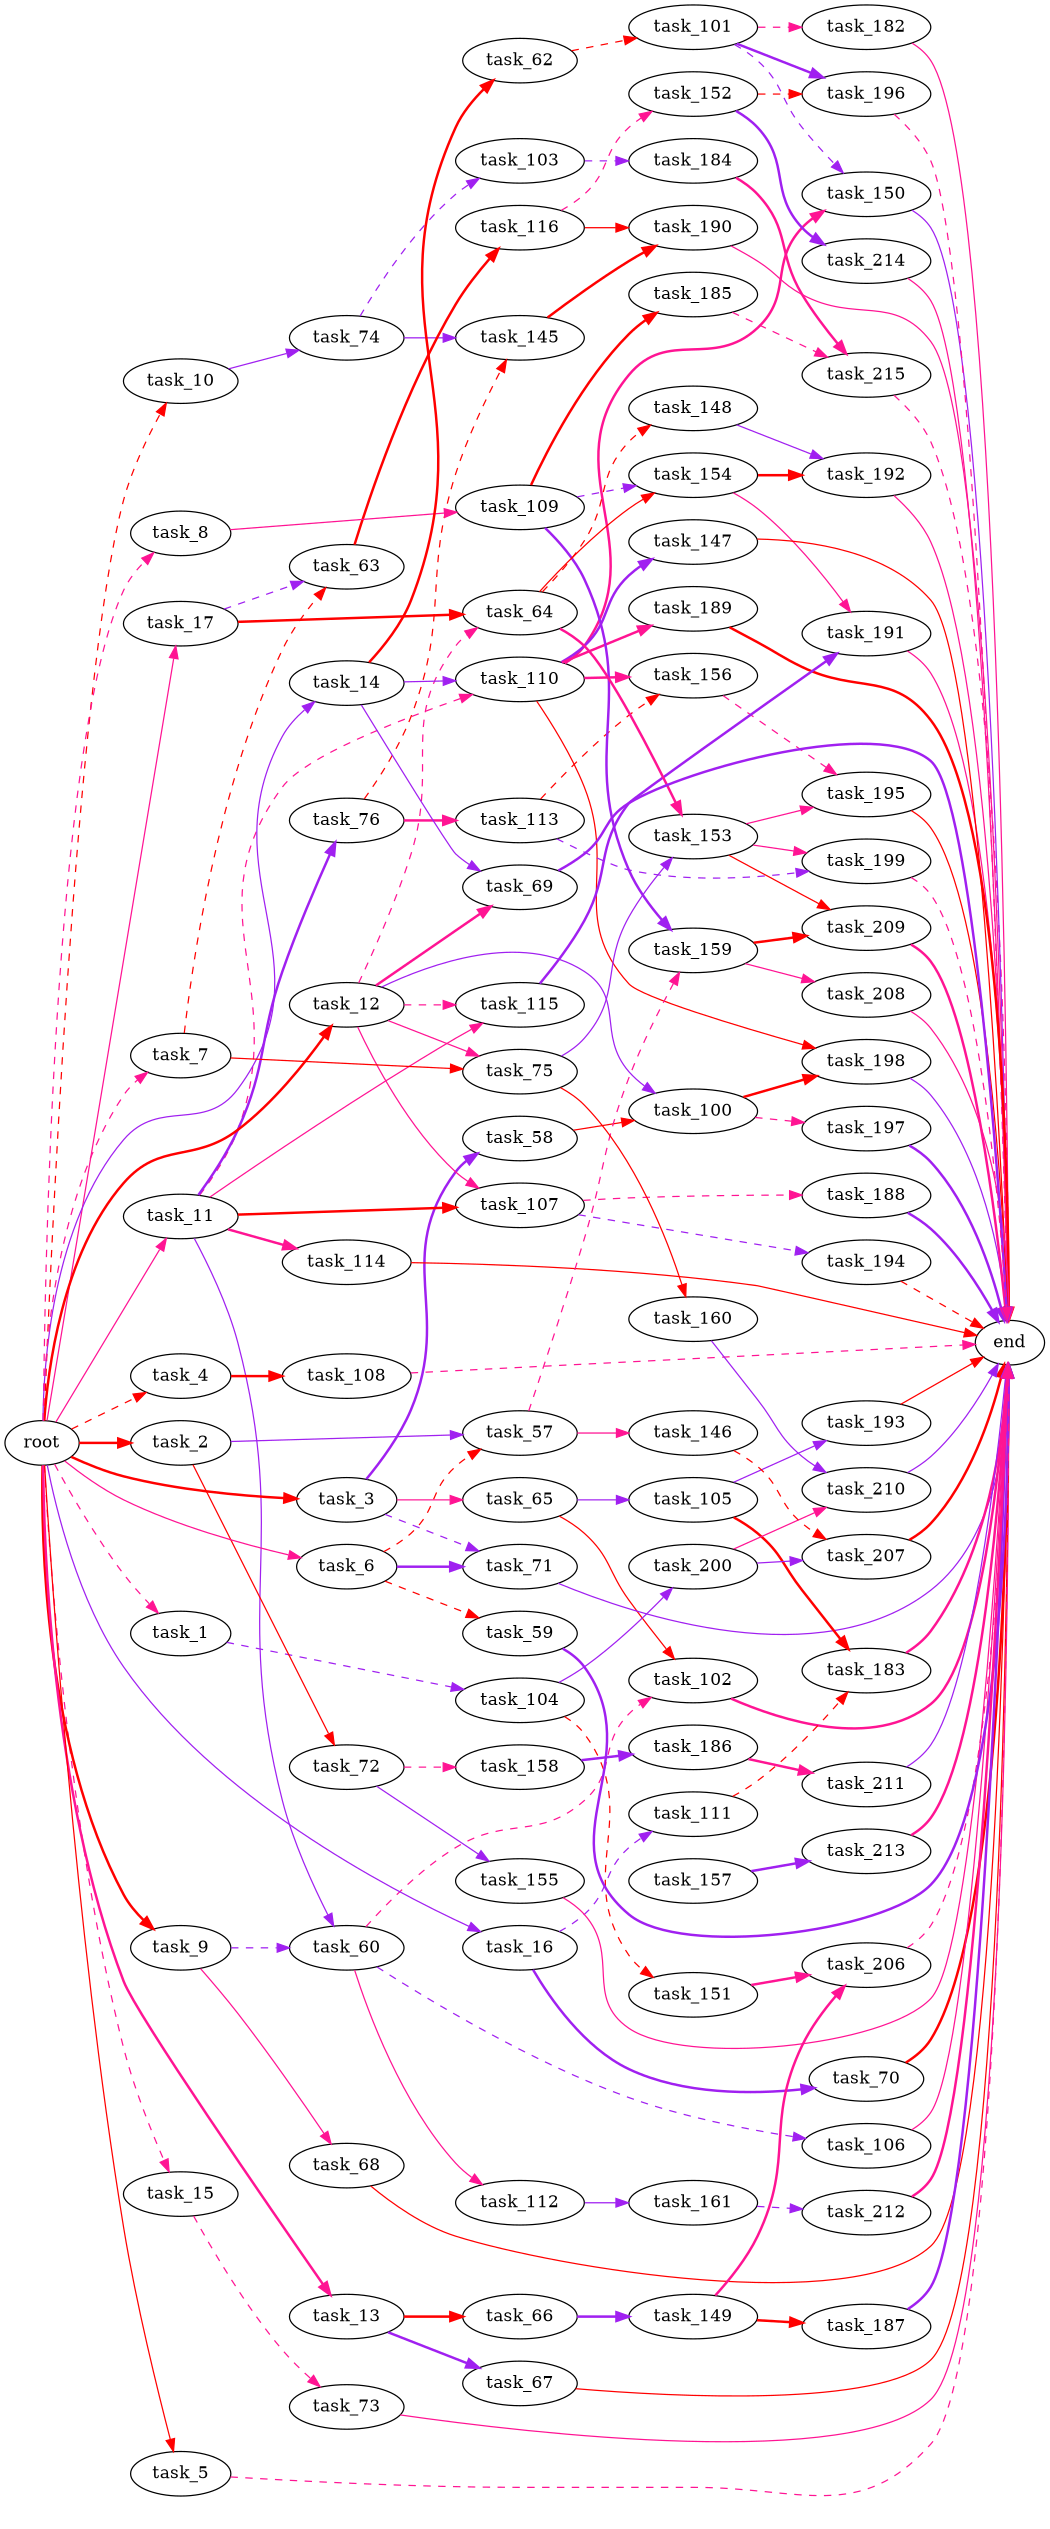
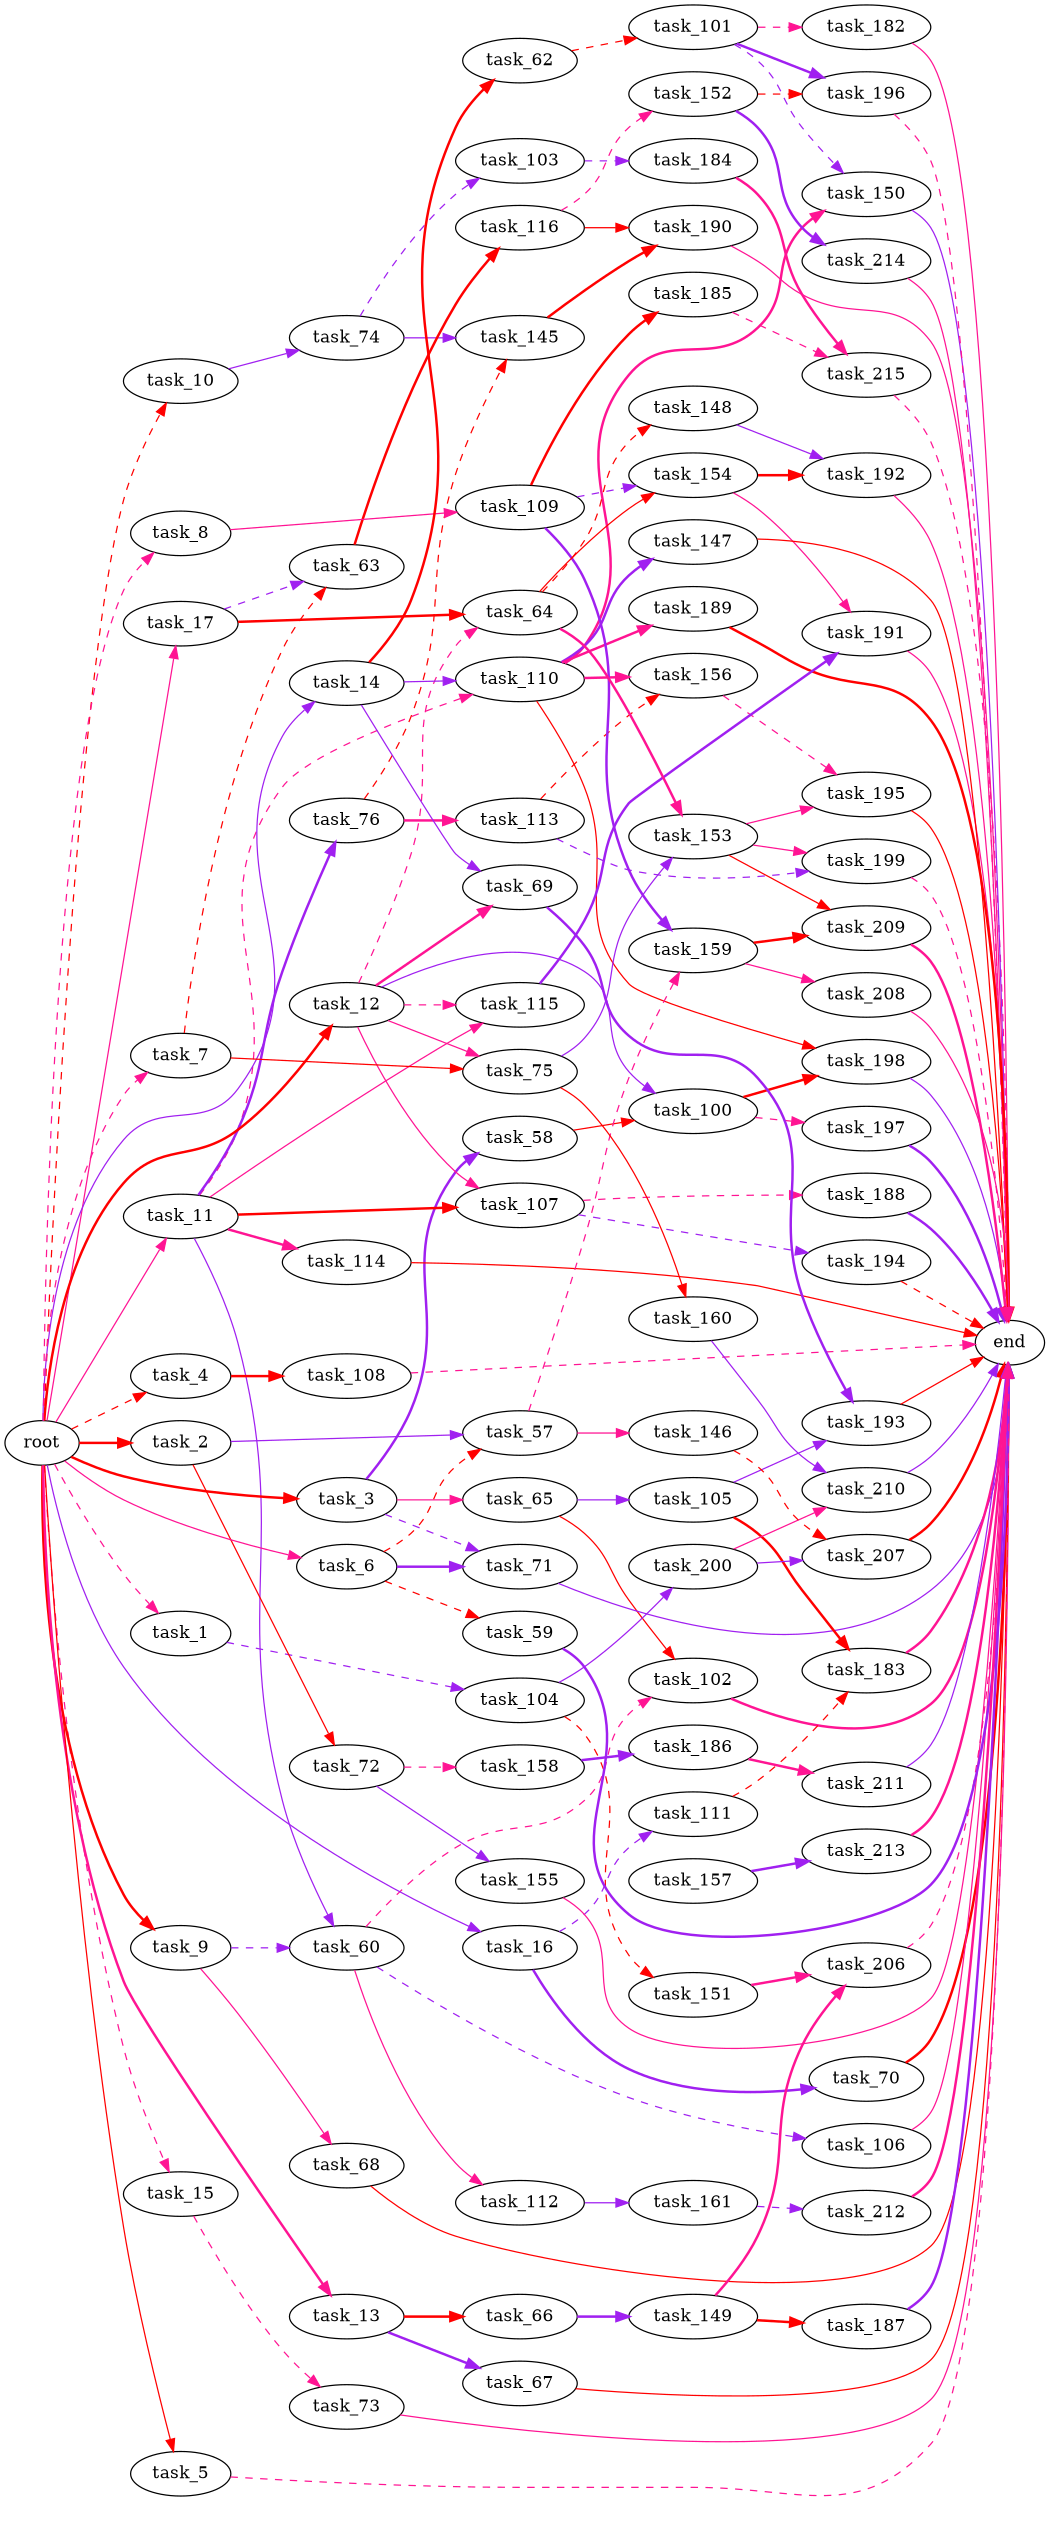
  digraph {
    rankdir=LR
    edge [color=deeppink style=solid]
    task_214
    end
    task_58
    task_100
    task_198
    task_197
    task_103
    task_184
    task_215
    task_101
    task_150
    task_196
    task_182
    task_108
    task_191
    task_207
    task_15
    task_73
    task_3
    task_65
    task_71
    task_105
    task_102
    task_183
    task_193
    task_200
    task_210
    task_190
    task_195
    task_154
    task_192
    task_209
    task_16
    task_70
    task_111
    task_110
    task_156
    task_147
    task_189
    task_68
    task_157
    task_213
    task_74
    task_145
    task_158
    task_186
    task_211
    task_1
    task_104
    task_151
    task_185
    task_72
    task_155
    task_11
    task_107
    task_114
    task_76
    task_115
    task_60
    task_194
    task_188
    task_113
    task_106
    task_112
    task_62
    task_2
    task_57
    task_159
    task_146
    task_10
    task_66
    task_149
    task_187
    task_206
    task_109
    task_208
    task_17
    task_64
    task_63
    task_148
    task_153
    task_116
    task_67
    task_12
    task_69
    task_75
    task_160
    task_59
    task_9
    task_199
    task_212
    task_13
    task_152
    task_5
    task_8
    task_14
    task_4
    task_161
    root
    task_6
    task_7
    task_214 -> end
    task_58 -> task_100 [color=red]
    task_100 -> task_198 [color=red style=bold]
    task_100 -> task_197 [style=dashed]
    task_198 -> end [color=purple]
    task_197 -> end [color=purple style=bold]
    task_103 -> task_184 [color=purple style=dashed]
    task_184 -> task_215 [style=bold]
    task_215 -> end [style=dashed]
    task_101 -> task_150 [color=purple style=dashed]
    task_101 -> task_196 [color=purple style=bold]
    task_101 -> task_182 [style=dashed]
    task_150 -> end [color=purple]
    task_196 -> end [style=dashed]
    task_182 -> end
    task_108 -> end [style=dashed]
    task_191 -> end
    task_207 -> end [color=red style=bold]
    task_15 -> task_73 [style=dashed]
    task_73 -> end
    task_3 -> task_58 [color=purple style=bold]
    task_3 -> task_65
    task_3 -> task_71 [color=purple style=dashed]
    task_65 -> task_105 [color=purple]
    task_65 -> task_102 [color=red]
    task_71 -> end [color=purple]
    task_105 -> task_183 [color=red style=bold]
    task_105 -> task_193 [color=purple]
    task_102 -> end [style=bold]
    task_183 -> end [style=bold]
    task_193 -> end [color=red]
    task_200 -> task_207 [color=purple]
    task_200 -> task_210
    task_210 -> end [color=purple]
    task_190 -> end
    task_195 -> end [color=red]
    task_154 -> task_191
    task_154 -> task_192 [color=red style=bold]
    task_192 -> end
    task_209 -> end [style=bold]
    task_16 -> task_70 [color=purple style=bold]
    task_16 -> task_111 [color=purple style=dashed]
    task_70 -> end [color=red style=bold]
    task_111 -> task_183 [color=red style=dashed]
    task_110 -> task_198 [color=red]
    task_110 -> task_150 [style=bold]
    task_110 -> task_156 [style=bold]
    task_110 -> task_147 [color=purple style=bold]
    task_110 -> task_189 [style=bold]
    task_156 -> task_195 [style=dashed]
    task_147 -> end [color=red]
    task_189 -> end [color=red style=bold]
    task_68 -> end [color=red]
    task_157 -> task_213 [color=purple style=bold]
    task_213 -> end [style=bold]
    task_74 -> task_103 [color=purple style=dashed]
    task_74 -> task_145 [color=purple]
    task_145 -> task_190 [color=red style=bold]
    task_158 -> task_186 [color=purple style=bold]
    task_186 -> task_211 [style=bold]
    task_211 -> end [color=purple]
    task_1 -> task_104 [color=purple style=dashed]
    task_104 -> task_200 [color=purple]
    task_104 -> task_151 [color=red style=dashed]
    task_151 -> task_206 [style=bold]
    task_185 -> task_215 [style=dashed]
    task_72 -> task_158 [style=dashed]
    task_72 -> task_155 [color=purple]
    task_155 -> end
    task_11 -> task_110 [style=dashed]
    task_11 -> task_107 [color=red style=bold]
    task_11 -> task_114 [style=bold]
    task_11 -> task_76 [color=purple style=bold]
    task_11 -> task_115
    task_11 -> task_60 [color=purple]
    task_107 -> task_194 [color=purple style=dashed]
    task_107 -> task_188 [style=dashed]
    task_114 -> end [color=red]
    task_76 -> task_145 [color=red style=dashed]
    task_76 -> task_113 [style=bold]
    task_115 -> task_191 [color=purple style=bold]
    task_60 -> task_102 [style=dashed]
    task_60 -> task_106 [color=purple style=dashed]
    task_60 -> task_112
    task_194 -> end [color=red style=dashed]
    task_188 -> end [color=purple style=bold]
    task_113 -> task_156 [color=red style=dashed]
    task_113 -> task_199 [color=purple style=dashed]
    task_106 -> end
    task_112 -> task_161 [color=purple]
    task_62 -> task_101 [color=red style=dashed]
    task_2 -> task_72 [color=red]
    task_2 -> task_57 [color=purple]
    task_57 -> task_159 [style=dashed]
    task_57 -> task_146
    task_159 -> task_209 [color=red style=bold]
    task_159 -> task_208
    task_146 -> task_207 [color=red style=dashed]
    task_10 -> task_74 [color=purple]
    task_66 -> task_149 [color=purple style=bold]
    task_149 -> task_187 [color=red style=bold]
    task_149 -> task_206 [style=bold]
    task_187 -> end [color=purple style=bold]
    task_206 -> end [style=dashed]
    task_109 -> task_154 [color=purple style=dashed]
    task_109 -> task_185 [color=red style=bold]
    task_109 -> task_159 [color=purple style=bold]
    task_208 -> end
    task_17 -> task_64 [color=red style=bold]
    task_17 -> task_63 [color=purple style=dashed]
    task_64 -> task_154 [color=red]
    task_64 -> task_148 [color=red style=dashed]
    task_64 -> task_153 [style=bold]
    task_63 -> task_116 [color=red style=bold]
    task_148 -> task_192 [color=purple]
    task_153 -> task_195
    task_153 -> task_209 [color=red]
    task_153 -> task_199
    task_116 -> task_190 [color=red]
    task_116 -> task_152 [style=dashed]
    task_67 -> end [color=red]
    task_12 -> task_100 [color=purple]
    task_12 -> task_107
    task_12 -> task_115 [style=dashed]
    task_12 -> task_64 [style=dashed]
    task_12 -> task_69 [style=bold]
    task_12 -> task_75
-   task_69 -> end [color=purple style=bold]
+   task_69 -> task_193 [color=purple style=bold]
    task_75 -> task_153 [color=purple]
    task_75 -> task_160 [color=red]
    task_160 -> task_210 [color=purple]
    task_59 -> end [color=purple style=bold]
    task_9 -> task_68
    task_9 -> task_60 [color=purple style=dashed]
    task_199 -> end [style=dashed]
    task_212 -> end [style=bold]
    task_13 -> task_66 [color=red style=bold]
    task_13 -> task_67 [color=purple style=bold]
    task_152 -> task_214 [color=purple style=bold]
    task_152 -> task_196 [color=red style=dashed]
    task_5 -> end [style=dashed]
    task_8 -> task_109
    task_14 -> task_110 [color=purple]
    task_14 -> task_62 [color=red style=bold]
    task_14 -> task_69 [color=purple]
    task_4 -> task_108 [color=red style=bold]
    task_161 -> task_212 [color=purple style=dashed]
    root -> task_15 [style=dashed]
    root -> task_3 [color=red style=bold]
    root -> task_16 [color=purple]
    root -> task_1 [style=dashed]
    root -> task_11
    root -> task_2 [color=red style=bold]
    root -> task_10 [color=red style=dashed]
    root -> task_17
    root -> task_12 [color=red style=bold]
    root -> task_9 [color=red style=bold]
    root -> task_13 [style=bold]
    root -> task_5 [color=red]
    root -> task_8 [style=dashed]
    root -> task_14 [color=purple]
    root -> task_4 [color=red style=dashed]
    root -> task_6
    root -> task_7 [style=dashed]
    task_6 -> task_71 [color=purple style=bold]
    task_6 -> task_57 [color=red style=dashed]
    task_6 -> task_59 [color=red style=dashed]
    task_7 -> task_63 [color=red style=dashed]
    task_7 -> task_75 [color=red]
  }
